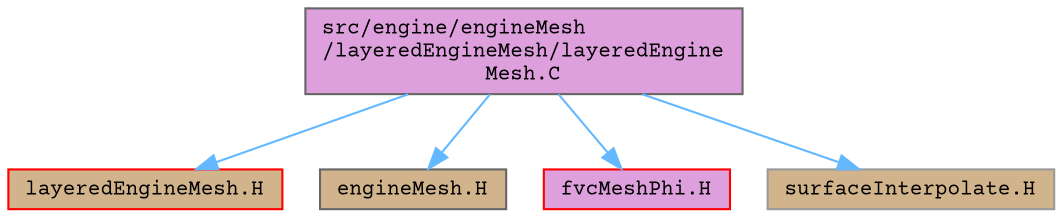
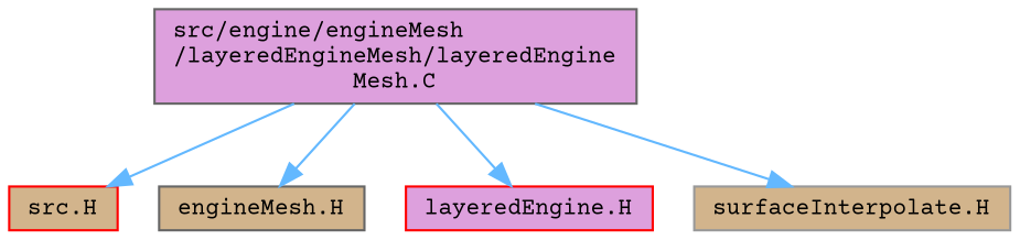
  digraph {
    fontname="Courier Prime"
    node [color=red fillcolor=tan fontname="Courier Prime" fontsize=10 shape=box style=filled]
    edge [color=steelblue1 fontname="Courier Prime" fontsize=10 labelfontname=Helvetica labelfontsize=10 style=solid]
    n1 [color=gray40 fillcolor=plum fontcolor=black height=0.2 label="src/engine/engineMesh\l/layeredEngineMesh/layeredEngine\lMesh.C" width=0.4]
-   n2 [height=0.2 label="layeredEngineMesh.H" width=0.4]
+   n2 [height=0.2 label="src.H" width=0.4]
    n3 [color=grey40 height=0.2 label="engineMesh.H" width=0.4]
-   n4 [fillcolor=plum height=0.2 label="fvcMeshPhi.H" width=0.4]
+   n4 [fillcolor=plum height=0.2 label="layeredEngine.H" width=0.4]
    n5 [color=grey60 height=0.2 label="surfaceInterpolate.H" width=0.4]
    n1 -> n2
    n1 -> n3
    n1 -> n4
    n1 -> n5
  }
